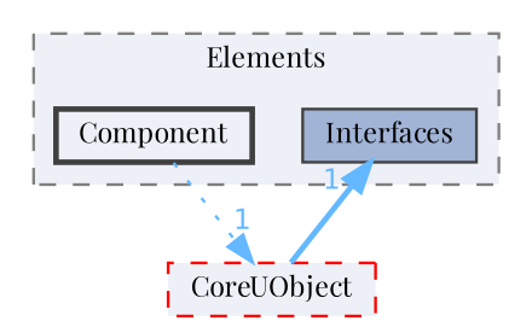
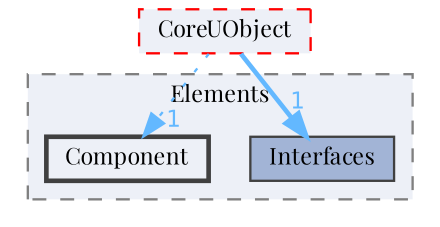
  digraph {
    compound=true
    fontname="Playfair Display"
    node [color=grey25 fillcolor="#edf0f7" fontname="Playfair Display" fontsize=10 shape=box]
    edge [color=steelblue1 fontcolor=steelblue1 fontname="Playfair Display" fontsize=10 headlabel=1 labeldistance=1.5 labelfontname=Helvetica labelfontsize=10]
    n1 [fillcolor="#a2b4d6" height=0.2 label=Interfaces style=filled width=0.4]
    n2 [height=0.2 label=Component style="filled,bold" width=0.4]
    n3 [color=red height=0.2 label=CoreUObject style="filled,dashed" width=0.4]
    subgraph cluster_1 {
      bgcolor="#edf0f7"
      fontsize=10
      label=Elements
      pencolor=grey50
      style="filled,dashed"
      n1
      n2
    }
-   n2 -> n3 [style=dotted]
+   n3 -> n2 [style=dotted]
    n3 -> n1 [style=bold]
  }
